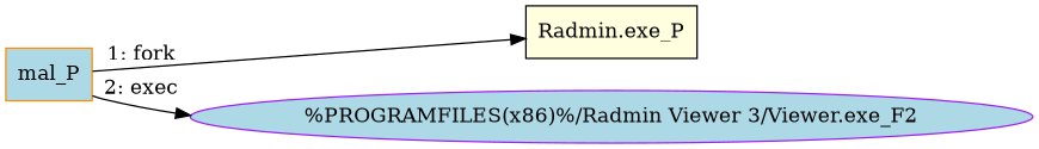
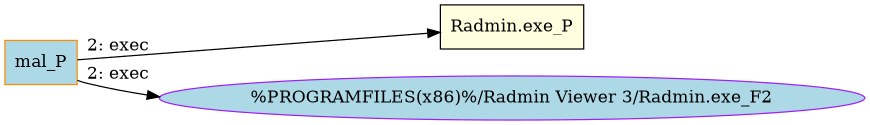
  digraph {
    engine=neato
    fixedsize=false
    fontsize=10
    nodesep=0.3
    rankdir=LR
    ranksep=0
    splines=true
    node [fillcolor=lightblue node_type=Process shape=box style=filled]
    mal_P [color=darkorange]
    "Radmin.exe_P" [color=black fillcolor=lightyellow]
-   "\%PROGRAMFILES(x86)%/Radmin Viewer 3/Radmin.exe_F2" [color=purple node_type=File shape=ellipse label="%PROGRAMFILES(x86)%/Radmin Viewer 3/Viewer.exe_F2"]
-   mal_P -> "Radmin.exe_P" [label="1: fork"]
+   "\%PROGRAMFILES(x86)%/Radmin Viewer 3/Radmin.exe_F2" [color=purple node_type=File shape=ellipse]
+   mal_P -> "Radmin.exe_P" [label="2: exec"]
    mal_P -> "\%PROGRAMFILES(x86)%/Radmin Viewer 3/Radmin.exe_F2" [label="2: exec"]
  }
